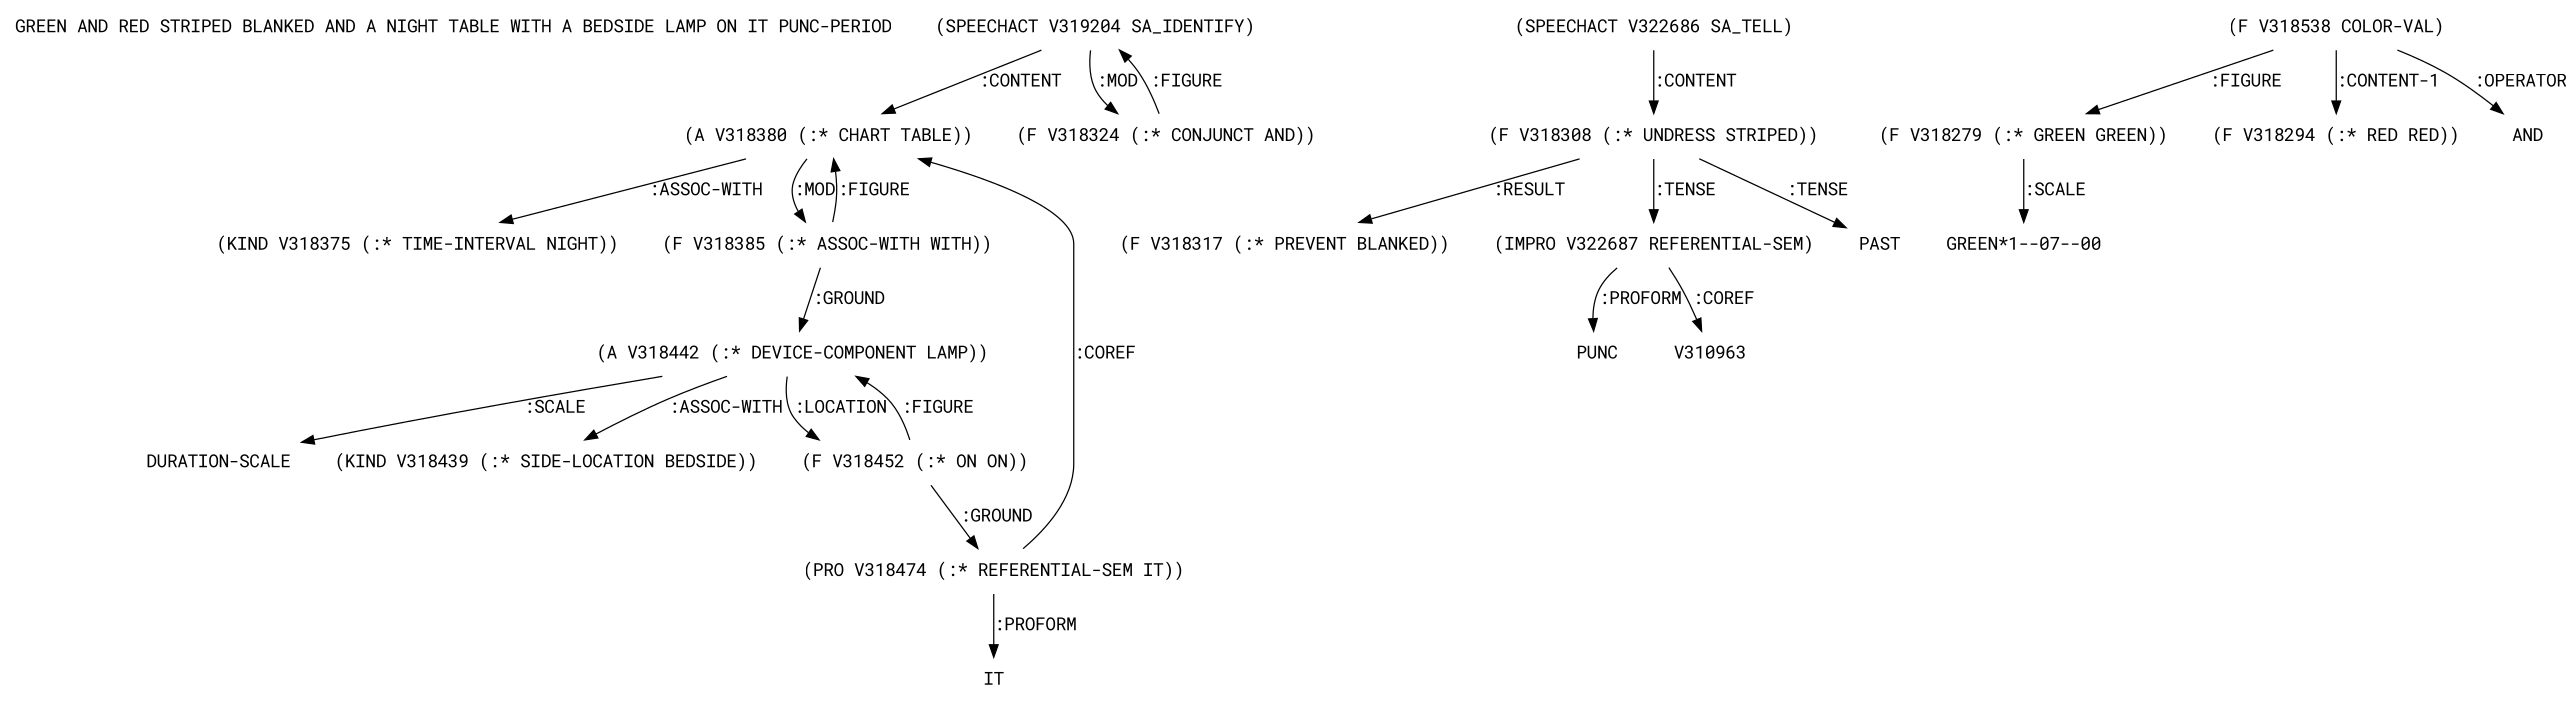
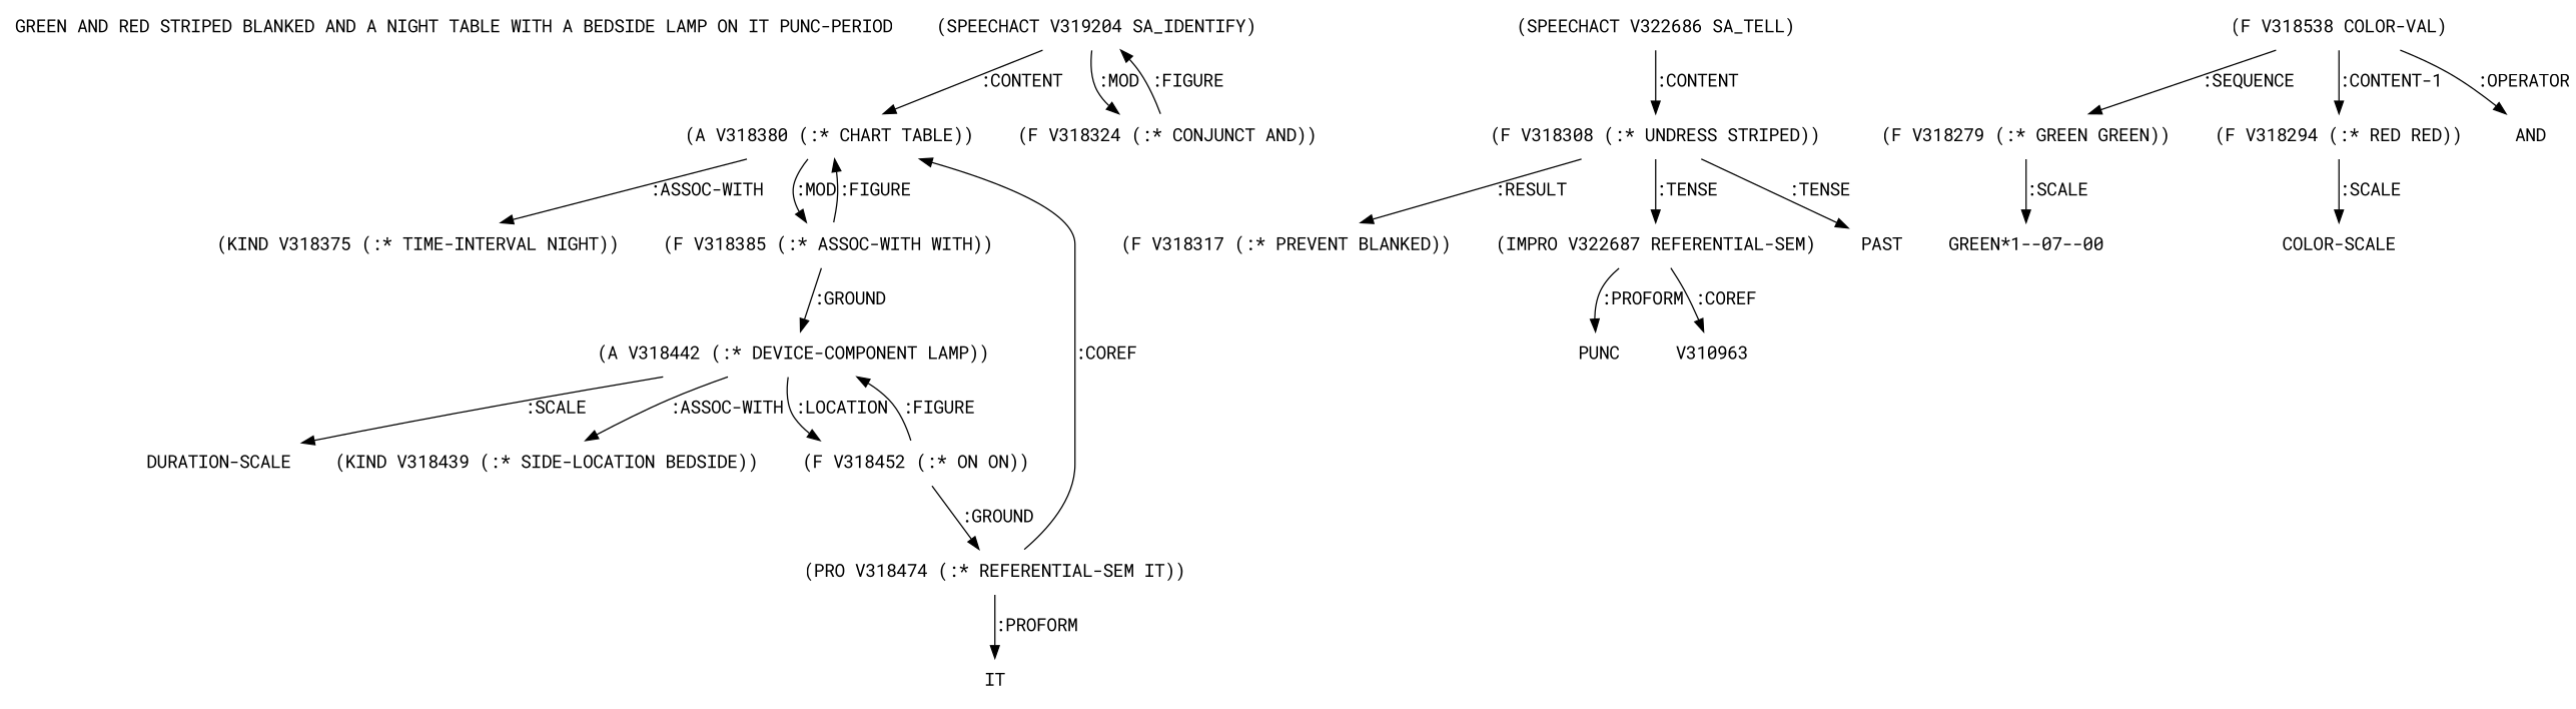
  digraph {
    fontname="Roboto Mono"
    node [fontname="Roboto Mono" shape=none]
    edge [fontname="Roboto Mono"]
    "GREEN AND RED STRIPED BLANKED AND A NIGHT TABLE WITH A BEDSIDE LAMP ON IT PUNC-PERIOD"
    n2 [label="(SPEECHACT V319204 SA_IDENTIFY)"]
    n3 [label="(A V318380 (:* CHART TABLE))"]
    n4 [label="(F V318324 (:* CONJUNCT AND))"]
    n5 [label="(KIND V318375 (:* TIME-INTERVAL NIGHT))"]
    n6 [label="(F V318385 (:* ASSOC-WITH WITH))"]
    n7 [label="(A V318442 (:* DEVICE-COMPONENT LAMP))"]
    n8 [label="DURATION-SCALE"]
    n9 [label="(KIND V318439 (:* SIDE-LOCATION BEDSIDE))"]
    n10 [label="(F V318452 (:* ON ON))"]
    n11 [label="(PRO V318474 (:* REFERENTIAL-SEM IT))"]
    n12 [label=IT]
    n13 [label="(SPEECHACT V322686 SA_TELL)"]
    n14 [label="(F V318308 (:* UNDRESS STRIPED))"]
    n15 [label="(F V318317 (:* PREVENT BLANKED))"]
    n16 [label="(IMPRO V322687 REFERENTIAL-SEM)"]
    n17 [label=PAST]
    n18 [label=PUNC]
    V310963
    n20 [label="(F V318538 COLOR-VAL)"]
    n21 [label="(F V318279 (:* GREEN GREEN))"]
    n22 [label="(F V318294 (:* RED RED))"]
    n23 [label=AND]
    n24 [label="GREEN*1--07--00"]
+   n25 [label="COLOR-SCALE"]
    n2 -> n3 [label=":CONTENT"]
    n2 -> n4 [label=":MOD"]
    n3 -> n5 [label=":ASSOC-WITH"]
    n3 -> n6 [label=":MOD"]
    n4 -> n2 [label=":FIGURE"]
    n6 -> n3 [label=":FIGURE"]
    n6 -> n7 [label=":GROUND"]
    n7 -> n8 [label=":SCALE"]
    n7 -> n9 [label=":ASSOC-WITH"]
    n7 -> n10 [label=":LOCATION"]
    n10 -> n7 [label=":FIGURE"]
    n10 -> n11 [label=":GROUND"]
    n11 -> n3 [label=":COREF"]
    n11 -> n12 [label=":PROFORM"]
    n13 -> n14 [label=":CONTENT"]
    n14 -> n15 [label=":RESULT"]
    n14 -> n16 [label=":TENSE"]
    n14 -> n17 [label=":TENSE"]
    n16 -> n18 [label=":PROFORM"]
    n16 -> V310963 [label=":COREF"]
-   n20 -> n21 [label=":FIGURE"]
+   n20 -> n21 [label=":SEQUENCE"]
    n20 -> n22 [label=":CONTENT-1"]
    n20 -> n23 [label=":OPERATOR"]
    n21 -> n24 [label=":SCALE"]
+   n22 -> n25 [label=":SCALE"]
  }
